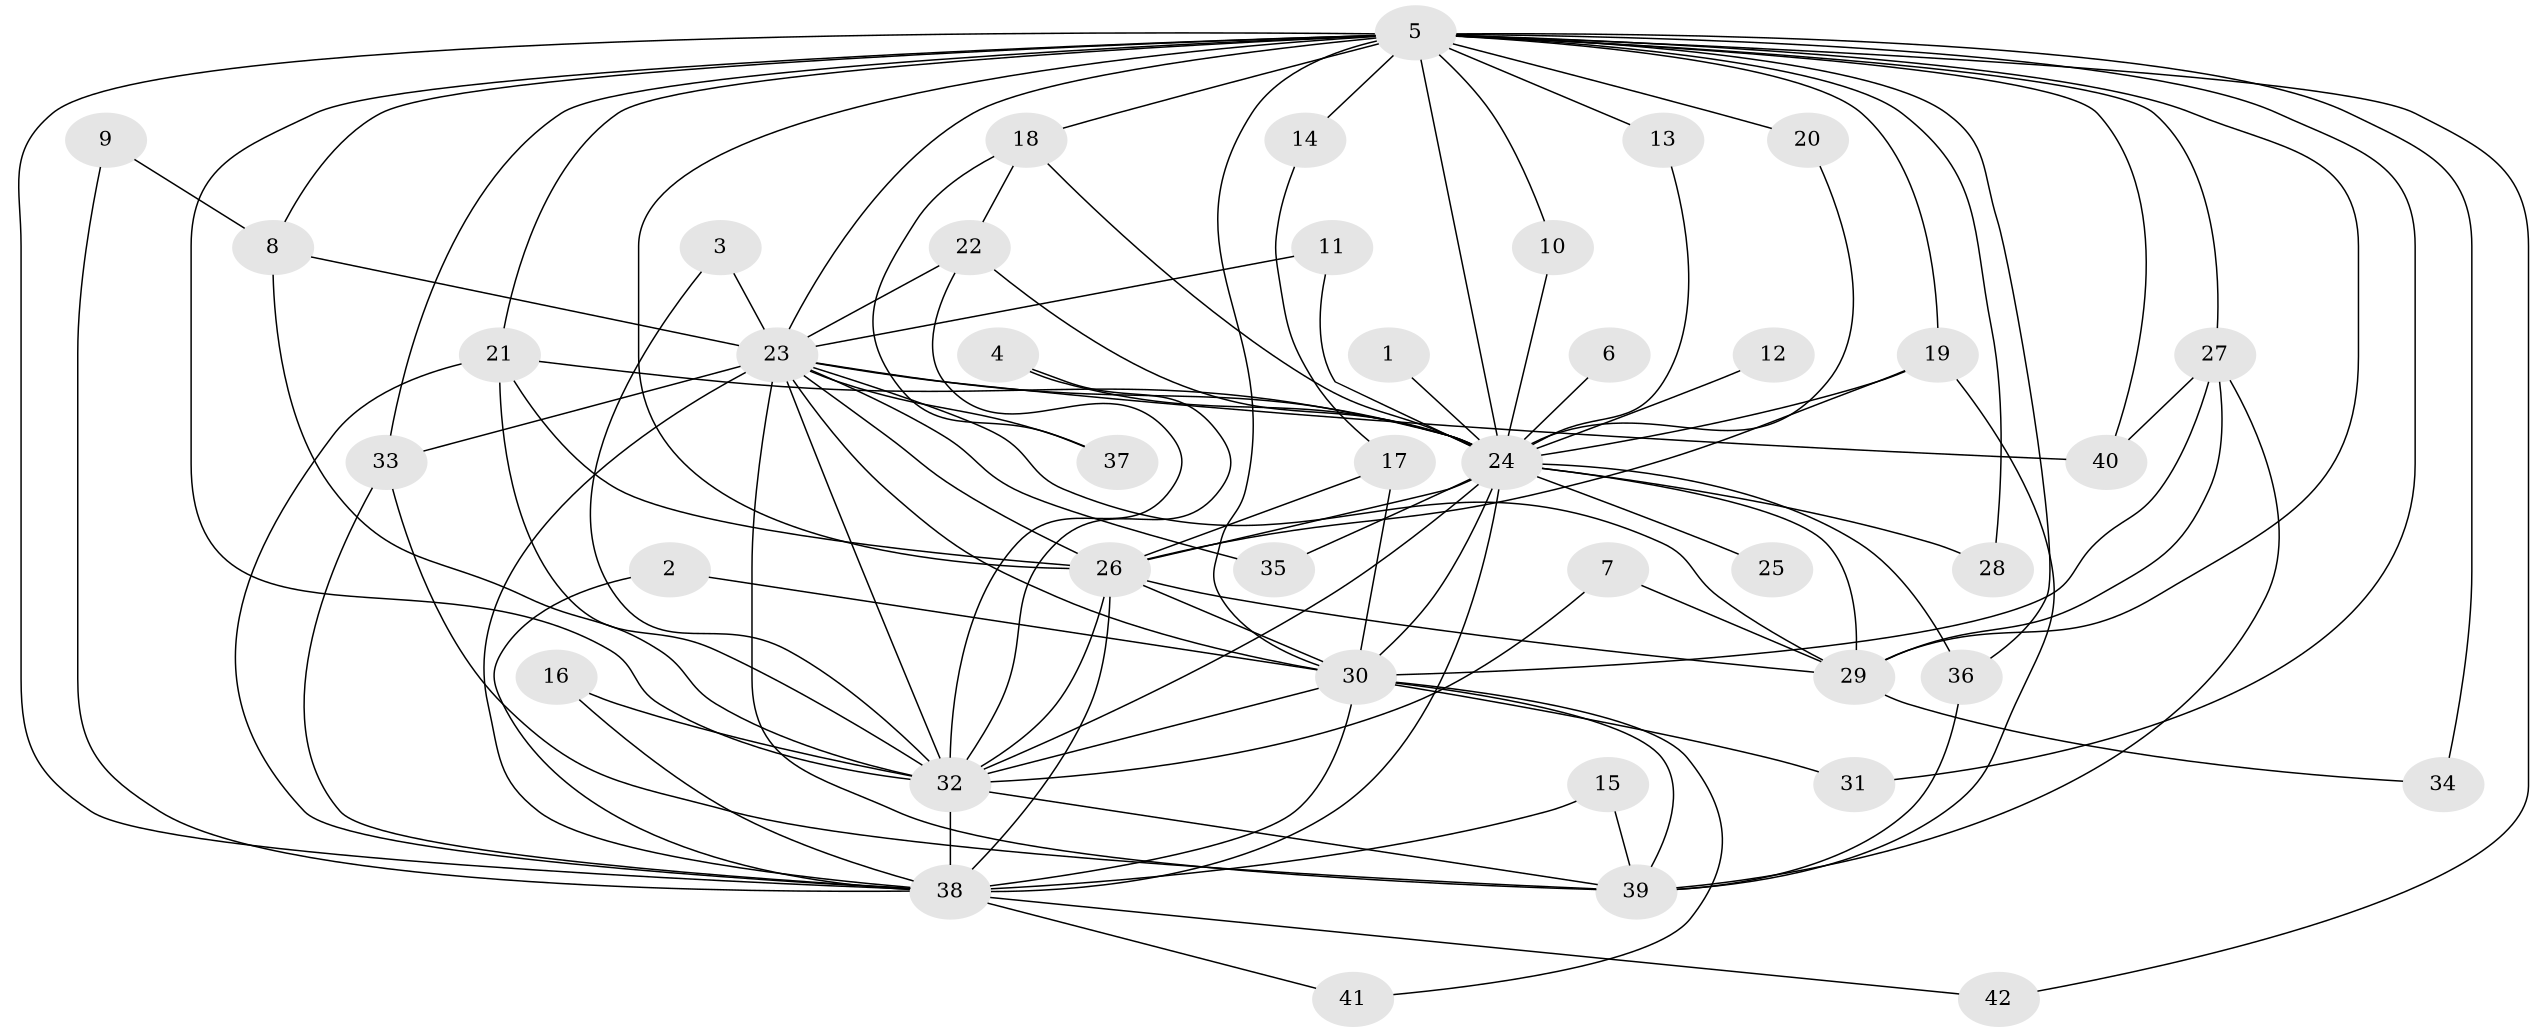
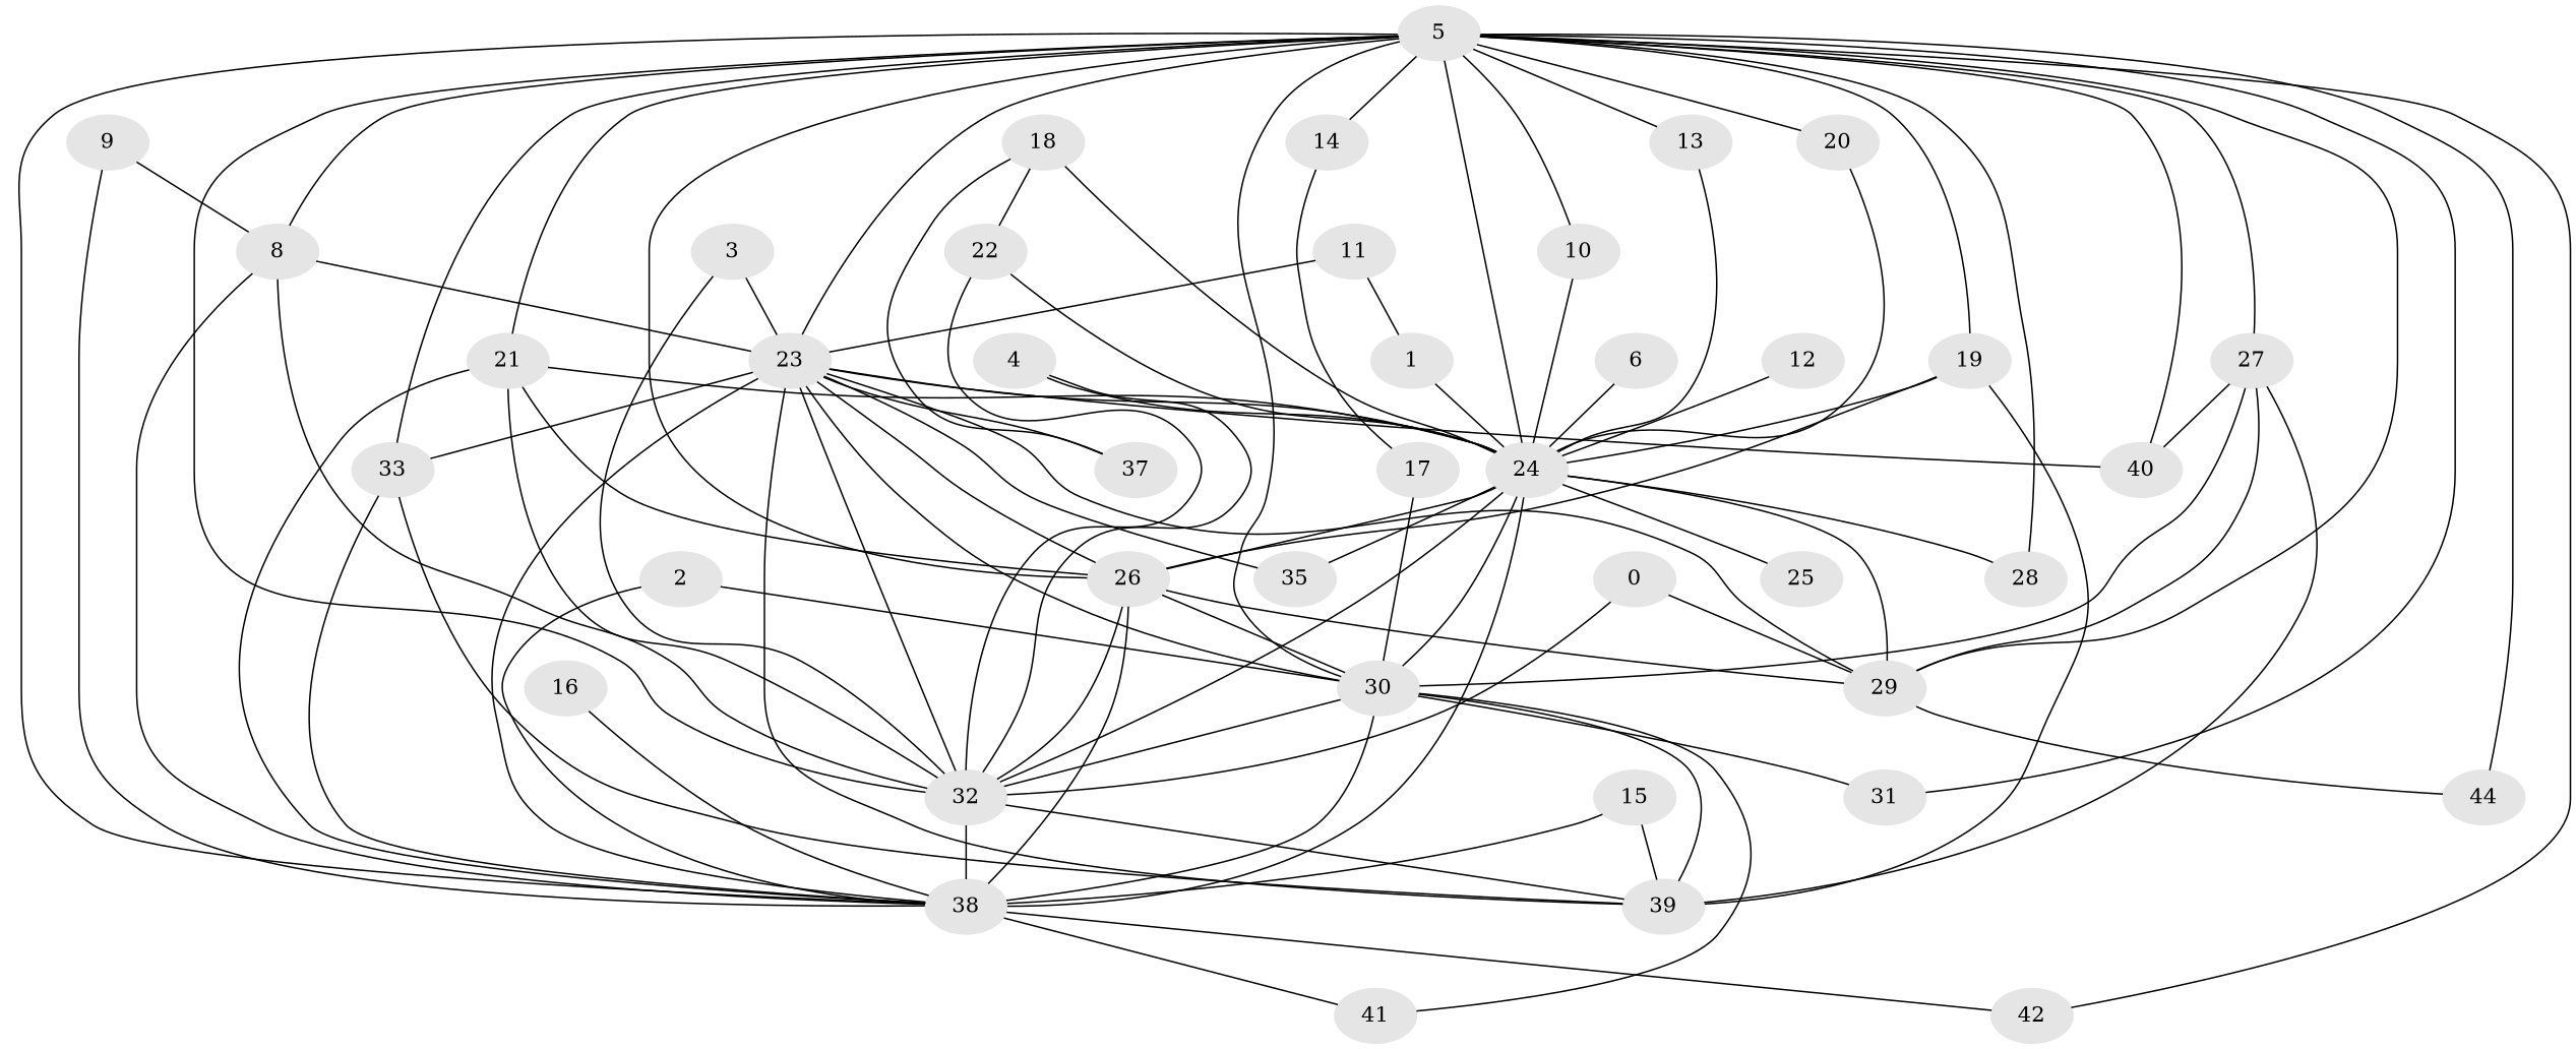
  graph {
    node [color=gray90 style=filled]
    edge [weight=1.0]
    1
    24
    30
    38
    32
    26
    28
    29
-   36
    35
    25
    2
    31
    39
    41
    42
    3
    23
    33
    40
    37
    4
    5
    8
    10
    13
    14
    18
    19
    20
    21
    27
-   34
+   34 [label=44]
    17
    22
    6
-   7
+   7 [label=0]
    9
    11
    12
    15
    16
    1 -- 24 [weight=2.0]
    24 -- 30 [weight=3.0]
    24 -- 38 [weight=5.0]
    24 -- 32 [weight=2.0]
    24 -- 26 [weight=3.0]
    24 -- 28 [weight=2.0]
    24 -- 29
-   24 -- 36
    24 -- 35 [weight=2.0]
    24 -- 25
    30 -- 38 [weight=2.0]
    30 -- 32
    30 -- 31
    30 -- 39
    30 -- 41
    38 -- 41
    38 -- 42
    32 -- 38 [weight=2.0]
    32 -- 39
    26 -- 30 [weight=2.0]
    26 -- 38 [weight=2.0]
    26 -- 32
    26 -- 29
    29 -- 34
-   36 -- 39 [weight=2.0]
    2 -- 30
    2 -- 38
    3 -- 32
    3 -- 23
    23 -- 24 [weight=2.0]
    23 -- 30
    23 -- 38 [weight=2.0]
    23 -- 32
    23 -- 26
    23 -- 29
    23 -- 35
    23 -- 39 [weight=2.0]
    23 -- 33
    23 -- 40
    23 -- 37
    33 -- 38
    33 -- 39
    4 -- 24
    4 -- 32
    5 -- 24 [weight=5.0]
    5 -- 30 [weight=2.0]
    5 -- 38 [weight=4.0]
    5 -- 32 [weight=3.0]
    5 -- 26 [weight=3.0]
    5 -- 28 [weight=2.0]
    5 -- 29 [weight=3.0]
-   5 -- 36
    5 -- 31
    5 -- 42
    5 -- 23 [weight=3.0]
    5 -- 33 [weight=2.0]
    5 -- 40 [weight=2.0]
    5 -- 8
    5 -- 10
    5 -- 13
    5 -- 14
-   5 -- 18
    5 -- 19
    5 -- 20
    5 -- 21
    5 -- 27
    5 -- 34
+   8 -- 38
    8 -- 32
    8 -- 23
    10 -- 24
    13 -- 24
    14 -- 17
    18 -- 24
    18 -- 37
    18 -- 22
    19 -- 24
    19 -- 26
    19 -- 39
    20 -- 24
    21 -- 24
    21 -- 38
    21 -- 32
    21 -- 26
    27 -- 30
    27 -- 29
    27 -- 39
    27 -- 40
    17 -- 30
-   17 -- 26
    22 -- 24
    22 -- 32
-   22 -- 23
    6 -- 24 [weight=2.0]
    7 -- 32
    7 -- 29
    9 -- 38
    9 -- 8
-   11 -- 24
+   11 -- 1
    11 -- 23
    12 -- 24 [weight=2.0]
    15 -- 38
    15 -- 39
    16 -- 38
-   16 -- 32
  }
